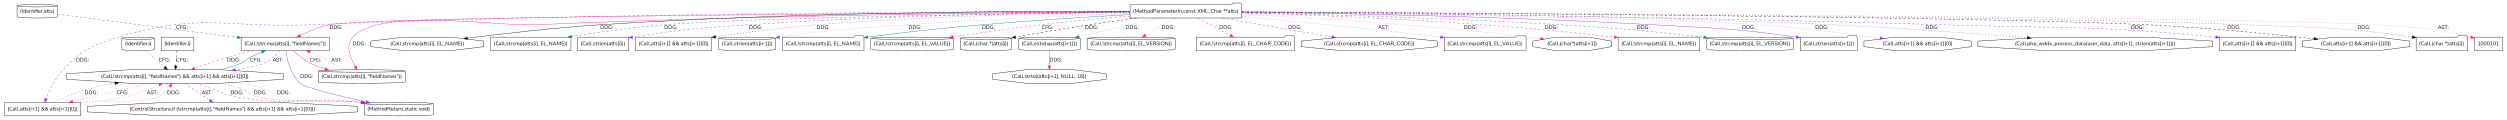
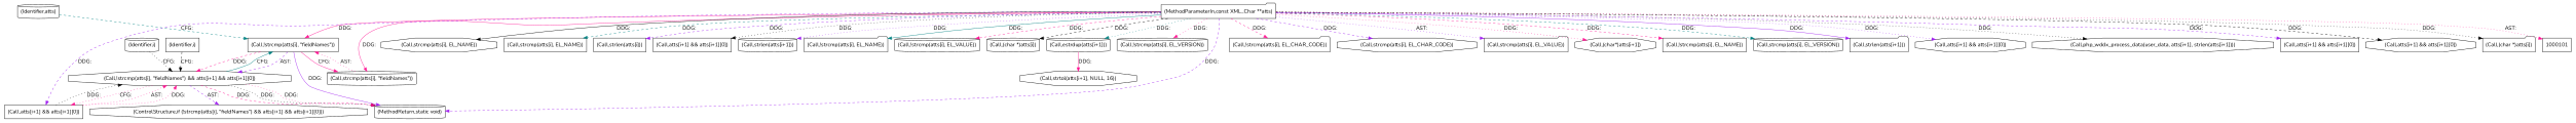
  digraph {
    fontname=Nunito
    node [fontname=Nunito shape=cylinder]
    edge [color=deeppink fontname=Nunito style=dashed]
    n1 [label="(Call,!strcmp(atts[i], \"fieldNames\"))" shape=box]
    n2 [label="(Call,!strcmp(atts[i], \"fieldNames\") && atts[i+1] && atts[i+1][0])" shape=octagon]
    n3 [label="(Call,strcmp(atts[i], \"fieldNames\"))"]
    n4 [label="(MethodReturn,static void)"]
    n5 [label="(Call,atts[i+1] && atts[i+1][0])" shape=box]
    n6 [label="(ControlStructure,if (!strcmp(atts[i], \"fieldNames\") && atts[i+1] && atts[i+1][0]))" shape=octagon]
    n7 [label="(MethodParameterIn,const XML_Char **atts)" shape=folder]
    n8 [label="(Call,strcmp(atts[i], EL_NAME))" shape=octagon]
    n9 [label="(Call,strcmp(atts[i], EL_NAME))" shape=box]
    n10 [label="(Call,strlen(atts[i]))" shape=box]
    n11 [label="(Call,atts[i+1] && atts[i+1][0])" shape=box]
    n12 [label="(Call,strlen(atts[i+1]))"]
    n13 [label="(Call,!strcmp(atts[i], EL_NAME))" shape=folder]
    n14 [label="(Call,!strcmp(atts[i], EL_VALUE))"]
    n15 [label="(Call,(char *)atts[i])"]
    n16 [label="(Call,estrdup(atts[i+1]))"]
    n17 [label="(Call,!strcmp(atts[i], EL_VERSION))"]
    n18 [label="(Call,!strcmp(atts[i], EL_CHAR_CODE))" shape=folder]
    n19 [label="(Call,strcmp(atts[i], EL_CHAR_CODE))" shape=octagon]
    n20 [label="(Call,strcmp(atts[i], EL_VALUE))" shape=folder]
    n21 [label="(Call,(char*)atts[i+1])" shape=octagon]
    n22 [label="(Call,!strcmp(atts[i], EL_NAME))" shape=box]
    n23 [label="(Call,strcmp(atts[i], EL_VERSION))"]
    n24 [label="(Call,strlen(atts[i+1]))" shape=folder]
    n25 [label="(Call,atts[i+1] && atts[i+1][0])" shape=octagon]
    n26 [label="(Call,php_wddx_process_data(user_data, atts[i+1], strlen(atts[i+1])))" shape=octagon]
    n27 [label="(Call,atts[i+1] && atts[i+1][0])" shape=box]
    n28 [label="(Call,atts[i+1] && atts[i+1][0])" shape=octagon]
    n29 [label="(Call,(char *)atts[i])" shape=folder]
    1000101 [shape=box]
    n31 [label="(Call,strtol(atts[i+1], NULL, 16))" shape=octagon]
    n32 [label="(Identifier,atts)"]
    n33 [label="(Identifier,i)" shape=box]
    n34 [label="(Identifier,i)"]
    n1 -> n2 [color=purple label="AST: "]
    n1 -> n2 [label="DDG: "]
    n1 -> n3 [label="CFG: " style=solid]
    n1 -> n4 [color=purple label="DDG: " style=solid]
    n2 -> n1 [color=teal label="CFG: " style=solid]
    n2 -> n4 [label="DDG: "]
    n2 -> n4 [color=black label="DDG: " style=dotted]
    n2 -> n4 [label="DDG: " style=dotted]
    n2 -> n5 [label="CFG: " style=dotted]
    n2 -> n6 [color=purple label="AST: "]
    n3 -> n1 [label="AST: " style=dotted]
    n5 -> n2 [label="AST: " style=dotted]
    n5 -> n2 [label="DDG: " style=dotted]
    n5 -> n2 [color=black label="DDG: " style=dotted]
    n7 -> n1 [label="DDG: " style=solid]
    n7 -> n3 [label="DDG: " style=solid]
+   n7 -> n4 [color=purple label="DDG: "]
    n7 -> n5 [color=purple label="DDG: "]
    n7 -> n8 [color=black label="DDG: " style=solid]
    n7 -> n9 [color=teal label="DDG: "]
    n7 -> n10 [color=purple label="DDG: "]
    n7 -> n11 [color=black label="DDG: " style=dotted]
    n7 -> n12 [color=purple label="DDG: " style=dotted]
    n7 -> n13 [color=teal label="DDG: " style=solid]
-   n7 -> n14 [label="CFG: "]
+   n7 -> n14 [label="DDG: "]
    n7 -> n15 [color=black label="DDG: "]
    n7 -> n16 [color=teal label="DDG: " style=dotted]
    n7 -> n17 [label="DDG: " style=dotted]
    n7 -> n18 [label="DDG: "]
    n7 -> n19 [color=purple label="DDG: "]
    n7 -> n20 [color=purple label="AST: " style=dotted]
    n7 -> n21 [label="DDG: " style=dotted]
    n7 -> n22 [label="DDG: "]
    n7 -> n23 [color=teal label="DDG: "]
    n7 -> n24 [color=purple label="DDG: " style=solid]
    n7 -> n25 [color=purple label="DDG: " style=dotted]
    n7 -> n26 [color=black label="DDG: " style=dotted]
    n7 -> n27 [color=purple label="DDG: "]
    n7 -> n28 [color=black label="DDG: "]
    n7 -> n29 [color=black label="DDG: " style=dotted]
    n7 -> 1000101 [label="AST: " style=dotted]
    n16 -> n31 [label="DDG: " style=solid]
    n32 -> n1 [color=teal label="CFG: "]
    n33 -> n2 [color=black label="CFG: "]
    n34 -> n2 [color=black label="CFG: " style=dotted]
  }
